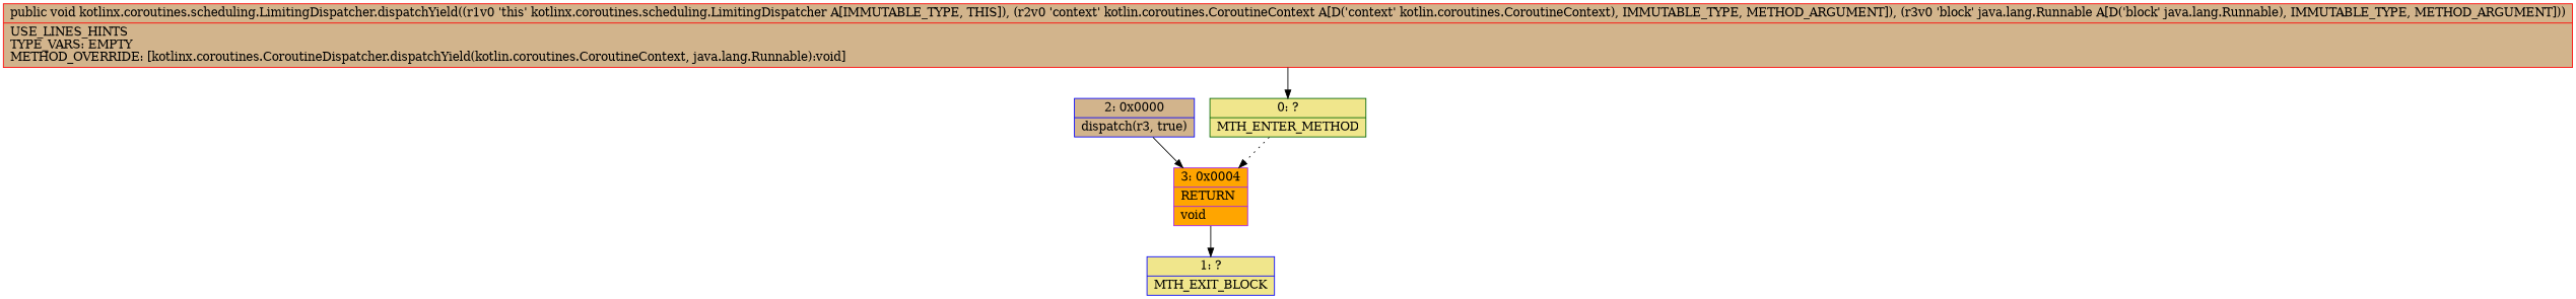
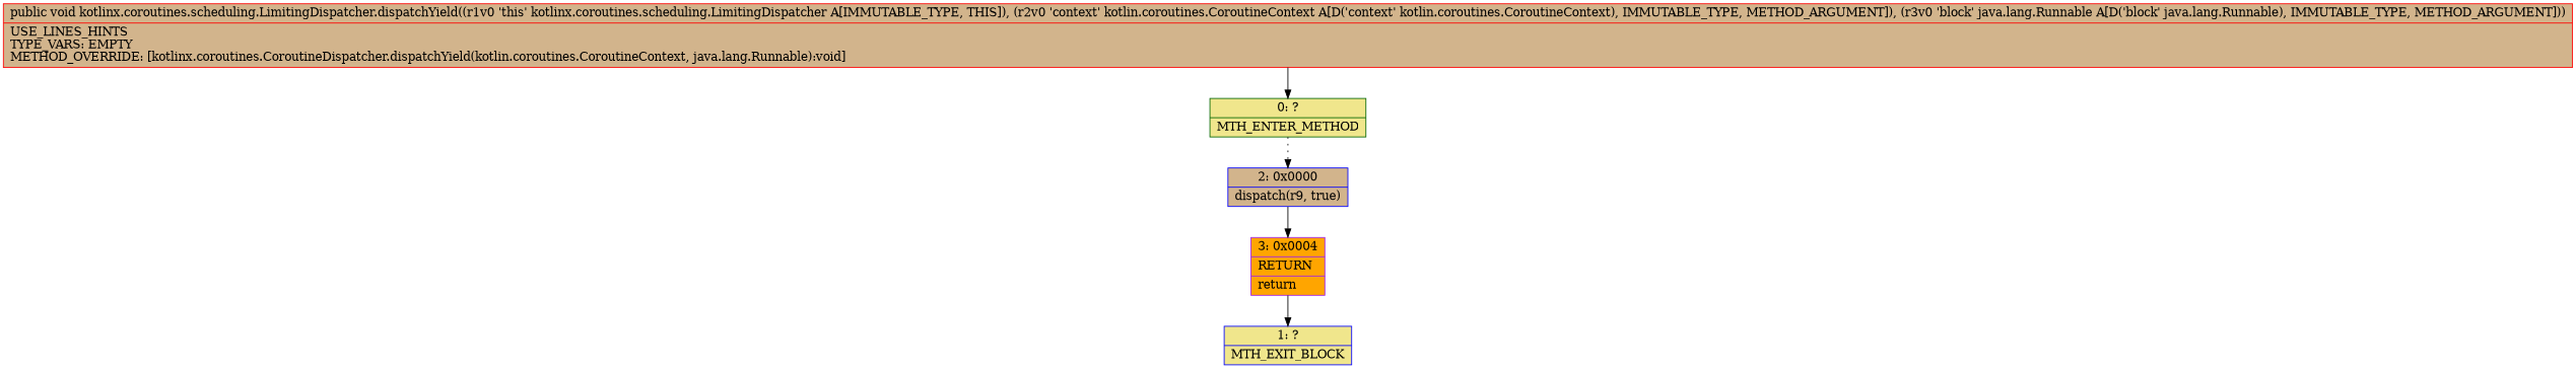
  digraph {
    node [color=blue fillcolor=khaki shape=record style=filled]
    edge [color=black style=solid]
    n1 [color=darkgreen label="{0\:\ ?|MTH_ENTER_METHOD\l}"]
-   n2 [fillcolor=tan label="{2\:\ 0x0000|dispatch(r3, true)\l}"]
-   n3 [color=purple fillcolor=orange label="{3\:\ 0x0004|RETURN\l|void\l}"]
+   n2 [fillcolor=tan label="{2\:\ 0x0000|dispatch(r9, true)\l}"]
+   n3 [color=purple fillcolor=orange label="{3\:\ 0x0004|RETURN\l|return\l}"]
    n4 [label="{1\:\ ?|MTH_EXIT_BLOCK\l}"]
    n5 [color=red fillcolor=tan label="{public void kotlinx.coroutines.scheduling.LimitingDispatcher.dispatchYield((r1v0 'this' kotlinx.coroutines.scheduling.LimitingDispatcher A[IMMUTABLE_TYPE, THIS]), (r2v0 'context' kotlin.coroutines.CoroutineContext A[D('context' kotlin.coroutines.CoroutineContext), IMMUTABLE_TYPE, METHOD_ARGUMENT]), (r3v0 'block' java.lang.Runnable A[D('block' java.lang.Runnable), IMMUTABLE_TYPE, METHOD_ARGUMENT]))  | USE_LINES_HINTS\lTYPE_VARS: EMPTY\lMETHOD_OVERRIDE: [kotlinx.coroutines.CoroutineDispatcher.dispatchYield(kotlin.coroutines.CoroutineContext, java.lang.Runnable):void]\l}"]
-   n1 -> n3 [style=dotted]
+   n1 -> n2 [style=dotted]
    n2 -> n3
    n3 -> n4
    n5 -> n1
  }
